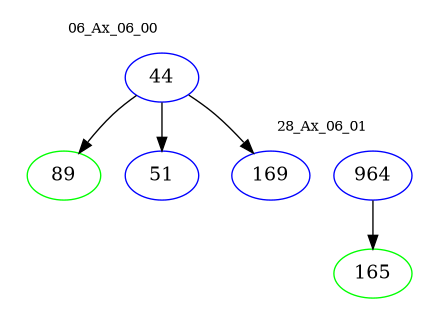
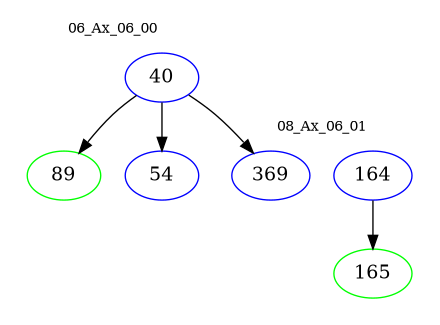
  digraph {
    node [color=blue]
    edge [color=black]
-   n1 [label=964]
+   n1 [label=164]
    n2 [color=green label=165]
-   n3 [label=169]
-   n4 [label=44]
+   n3 [label=369]
+   n4 [label=40]
    n5 [color=green label=89]
-   n6 [label=51]
+   n6 [label=54]
    subgraph cluster_1 {
      color=white
      fontsize=10
-     label="28_Ax_06_01"
+     label="08_Ax_06_01"
      n1
      n2
      n3
    }
    subgraph cluster_2 {
      color=white
      fontsize=10
      label="06_Ax_06_00"
      n4
      n5
      n6
    }
    n1 -> n2
    n4 -> n3
    n4 -> n5
    n4 -> n6
  }
